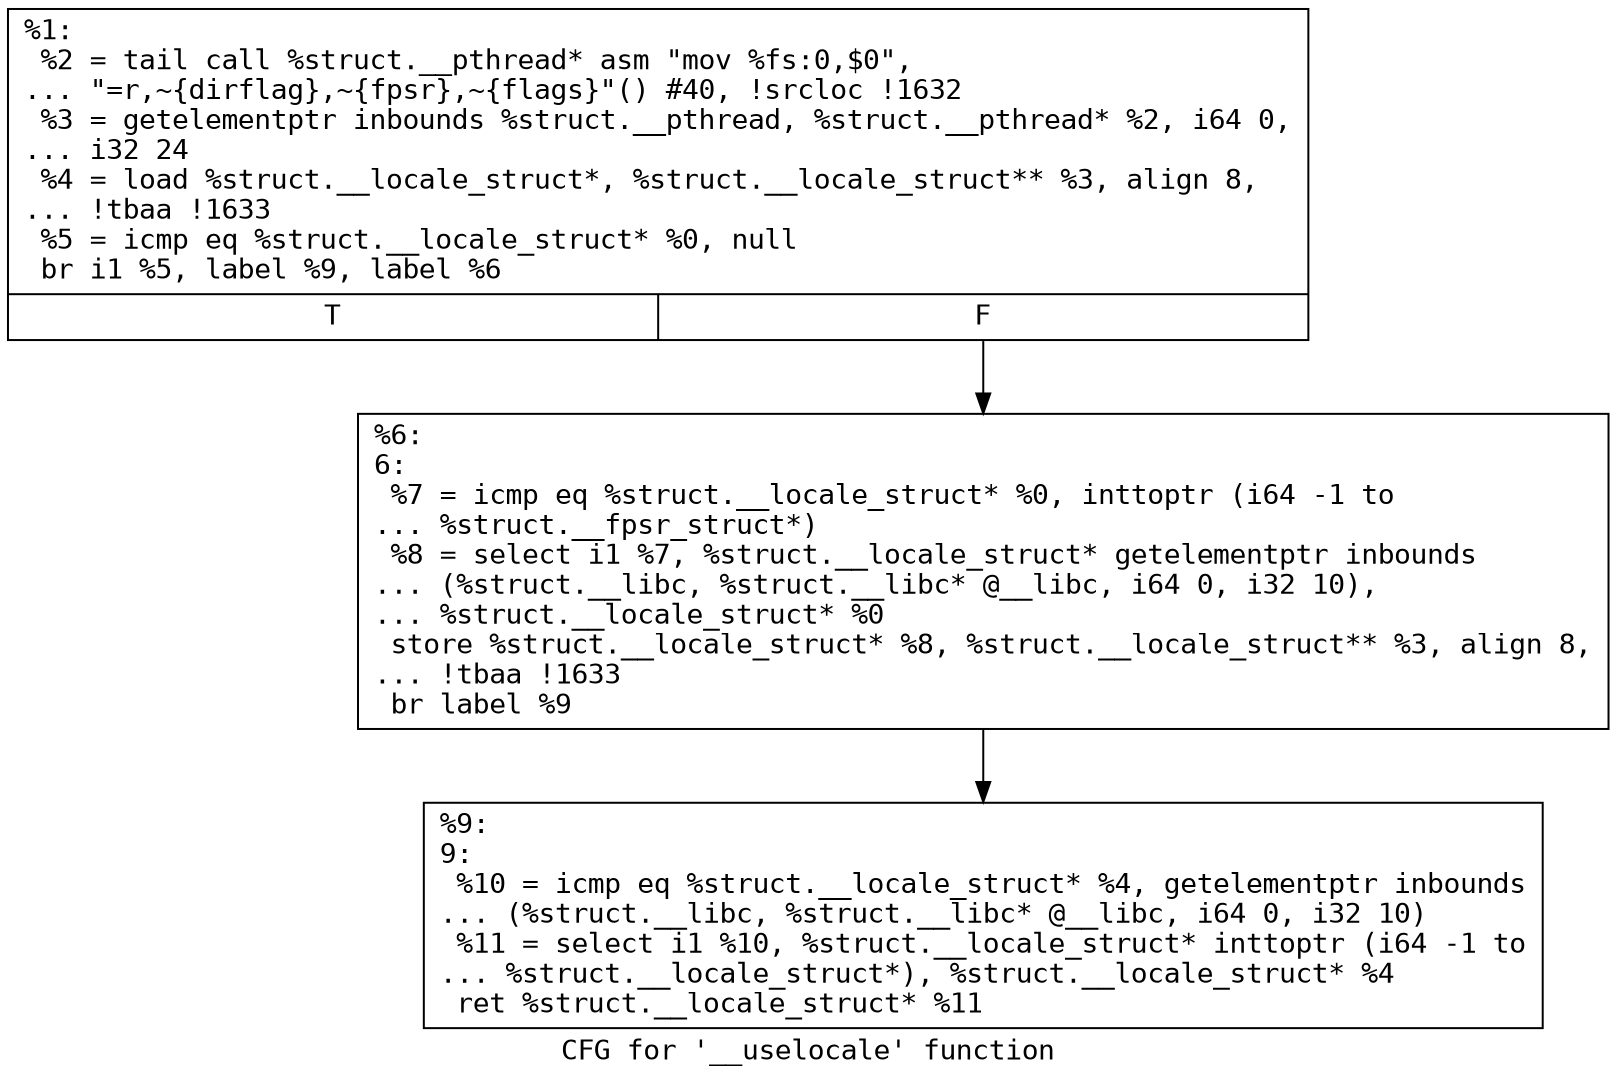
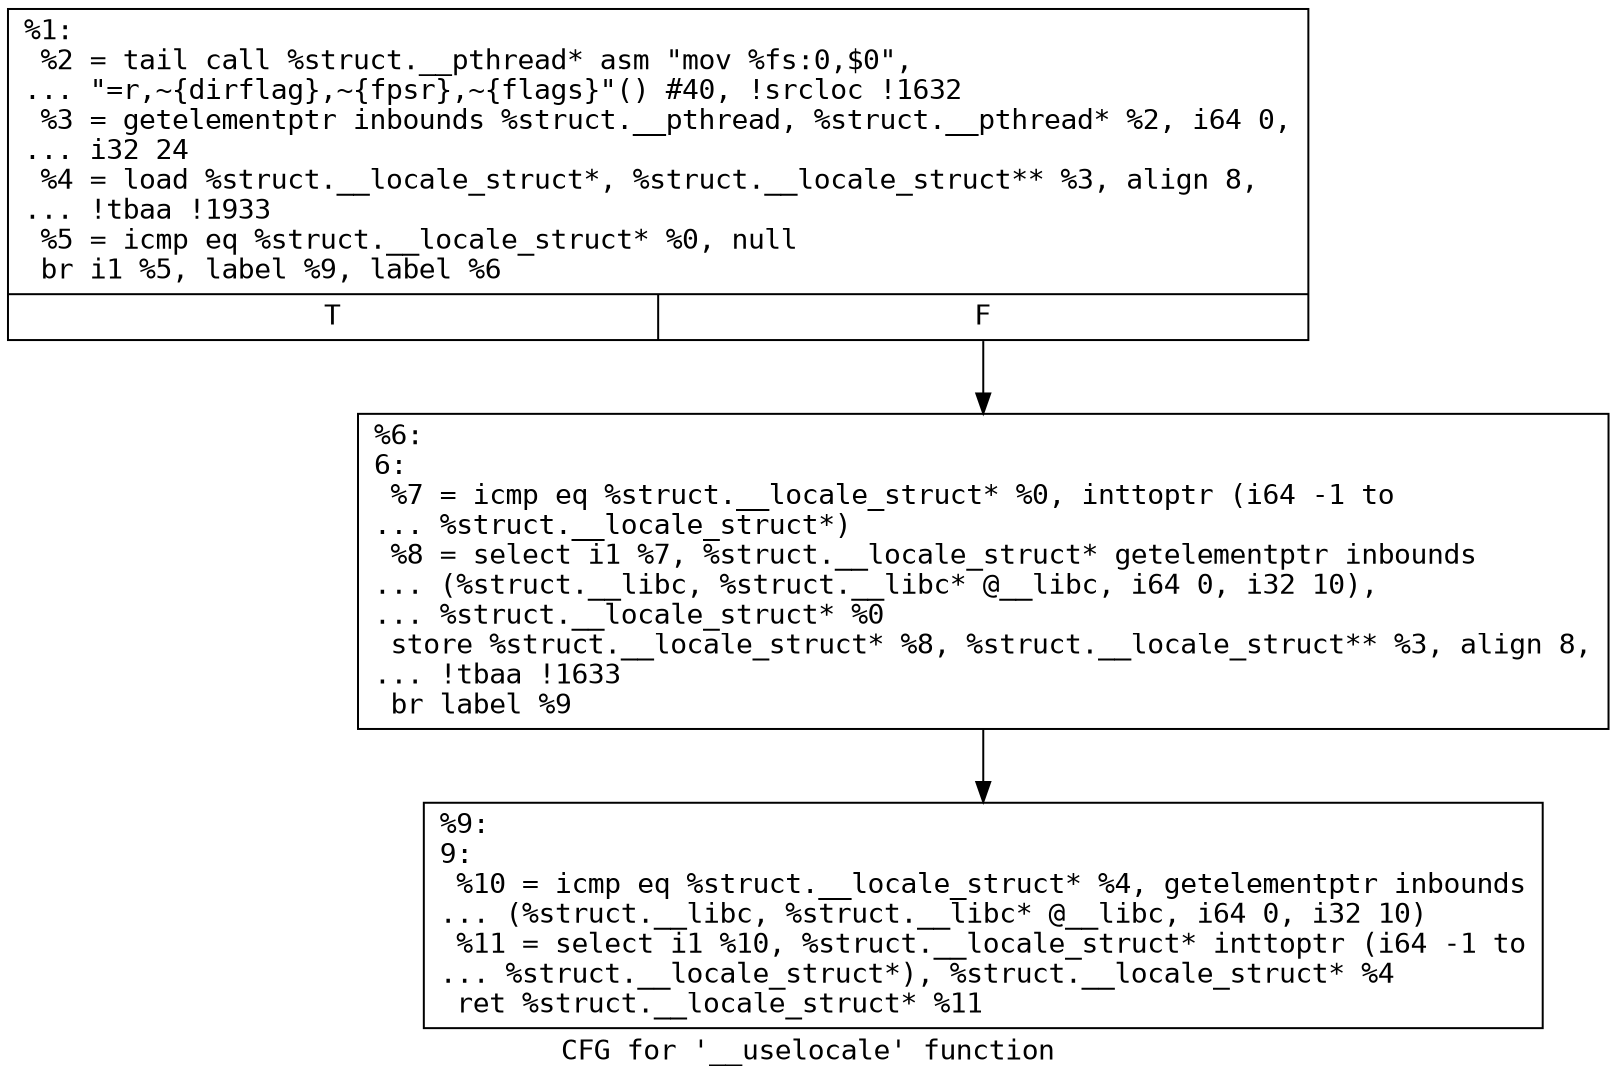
  digraph {
    fontname="DejaVu Sans Mono"
    label="CFG for '__uselocale' function"
    node [fontname="DejaVu Sans Mono" shape=record]
    edge [fontname="DejaVu Sans Mono"]
-   n1 [label="{%1:\l  %2 = tail call %struct.__pthread* asm \"mov %fs:0,$0\",\l... \"=r,~\{dirflag\},~\{fpsr\},~\{flags\}\"() #40, !srcloc !1632\l  %3 = getelementptr inbounds %struct.__pthread, %struct.__pthread* %2, i64 0,\l... i32 24\l  %4 = load %struct.__locale_struct*, %struct.__locale_struct** %3, align 8,\l... !tbaa !1633\l  %5 = icmp eq %struct.__locale_struct* %0, null\l  br i1 %5, label %9, label %6\l|{<s0>T|<s1>F}}"]
-   n2 [label="{%6:\l6:                                                \l  %7 = icmp eq %struct.__locale_struct* %0, inttoptr (i64 -1 to\l... %struct.__fpsr_struct*)\l  %8 = select i1 %7, %struct.__locale_struct* getelementptr inbounds\l... (%struct.__libc, %struct.__libc* @__libc, i64 0, i32 10),\l... %struct.__locale_struct* %0\l  store %struct.__locale_struct* %8, %struct.__locale_struct** %3, align 8,\l... !tbaa !1633\l  br label %9\l}"]
+   n1 [label="{%1:\l  %2 = tail call %struct.__pthread* asm \"mov %fs:0,$0\",\l... \"=r,~\{dirflag\},~\{fpsr\},~\{flags\}\"() #40, !srcloc !1632\l  %3 = getelementptr inbounds %struct.__pthread, %struct.__pthread* %2, i64 0,\l... i32 24\l  %4 = load %struct.__locale_struct*, %struct.__locale_struct** %3, align 8,\l... !tbaa !1933\l  %5 = icmp eq %struct.__locale_struct* %0, null\l  br i1 %5, label %9, label %6\l|{<s0>T|<s1>F}}"]
+   n2 [label="{%6:\l6:                                                \l  %7 = icmp eq %struct.__locale_struct* %0, inttoptr (i64 -1 to\l... %struct.__locale_struct*)\l  %8 = select i1 %7, %struct.__locale_struct* getelementptr inbounds\l... (%struct.__libc, %struct.__libc* @__libc, i64 0, i32 10),\l... %struct.__locale_struct* %0\l  store %struct.__locale_struct* %8, %struct.__locale_struct** %3, align 8,\l... !tbaa !1633\l  br label %9\l}"]
    n3 [label="{%9:\l9:                                                \l  %10 = icmp eq %struct.__locale_struct* %4, getelementptr inbounds\l... (%struct.__libc, %struct.__libc* @__libc, i64 0, i32 10)\l  %11 = select i1 %10, %struct.__locale_struct* inttoptr (i64 -1 to\l... %struct.__locale_struct*), %struct.__locale_struct* %4\l  ret %struct.__locale_struct* %11\l}"]
    n1 -> n2 [tailport=s1]
    n2 -> n3
  }
